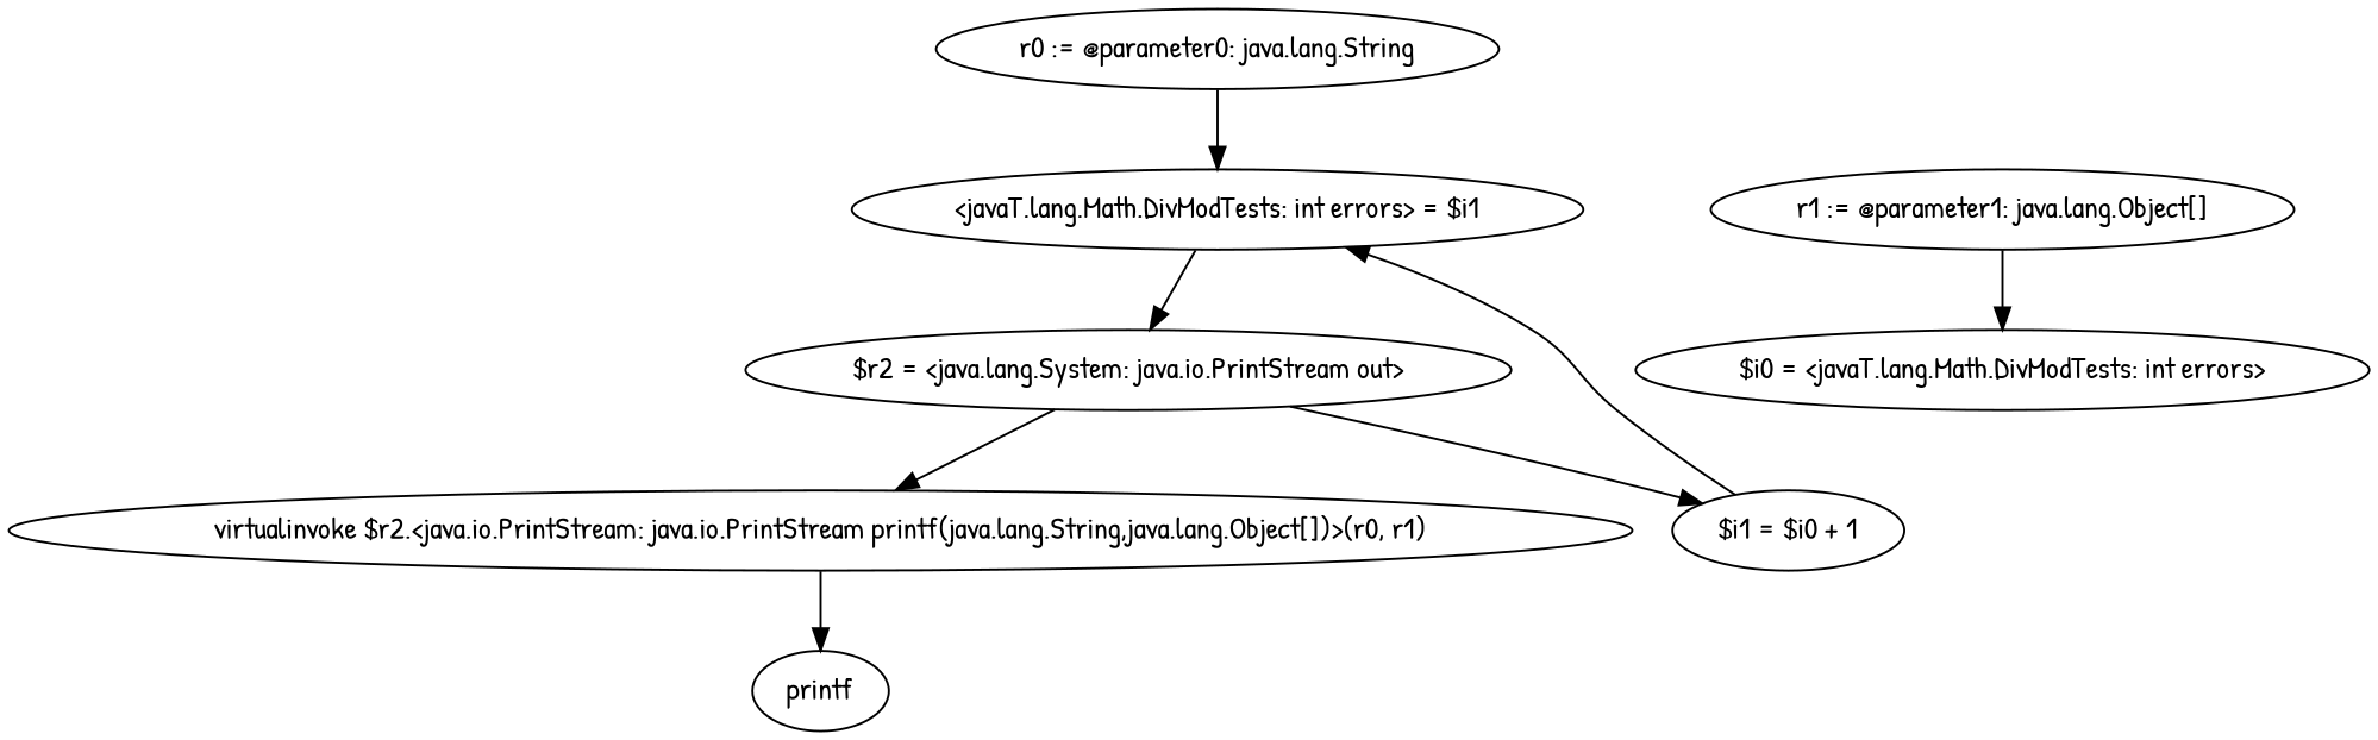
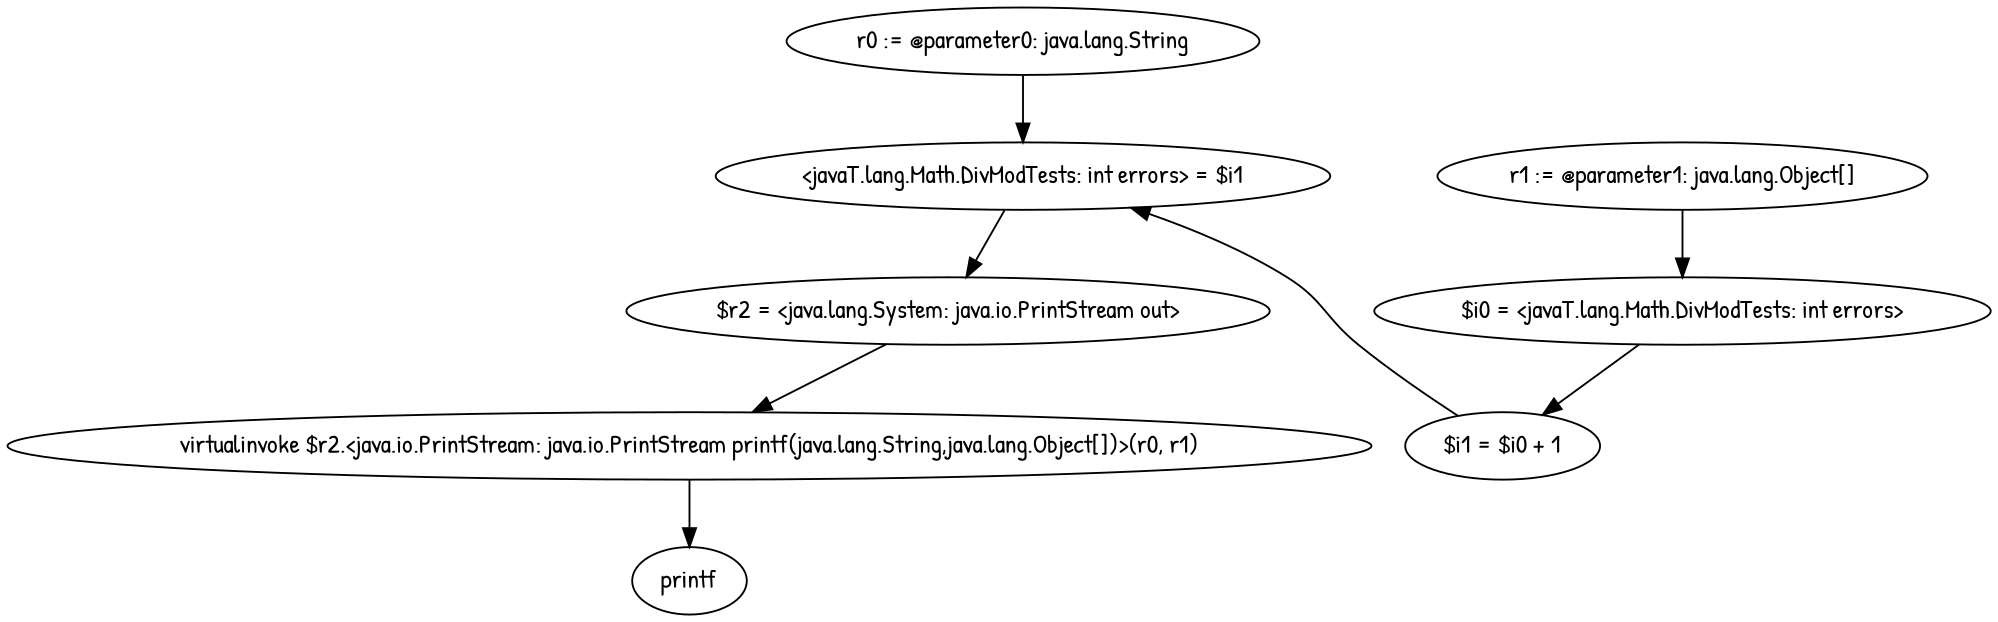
  digraph {
    fontname="Patrick Hand"
    node [fontname="Patrick Hand"]
    edge [fontname="Patrick Hand"]
    "r0 := @parameter0: java.lang.String"
    "<javaT.lang.Math.DivModTests: int errors> = $i1"
    "r1 := @parameter1: java.lang.Object[]"
    "$i0 = <javaT.lang.Math.DivModTests: int errors>"
    "$i1 = $i0 + 1"
    "$r2 = <java.lang.System: java.io.PrintStream out>"
    "virtualinvoke $r2.<java.io.PrintStream: java.io.PrintStream printf(java.lang.String,java.lang.Object[])>(r0, r1)"
    n8 [label=printf]
    "r0 := @parameter0: java.lang.String" -> "<javaT.lang.Math.DivModTests: int errors> = $i1"
    "<javaT.lang.Math.DivModTests: int errors> = $i1" -> "$r2 = <java.lang.System: java.io.PrintStream out>"
    "r1 := @parameter1: java.lang.Object[]" -> "$i0 = <javaT.lang.Math.DivModTests: int errors>"
-   "$r2 = <java.lang.System: java.io.PrintStream out>" -> "$i1 = $i0 + 1"
+   "$i0 = <javaT.lang.Math.DivModTests: int errors>" -> "$i1 = $i0 + 1"
    "$i1 = $i0 + 1" -> "<javaT.lang.Math.DivModTests: int errors> = $i1"
    "$r2 = <java.lang.System: java.io.PrintStream out>" -> "virtualinvoke $r2.<java.io.PrintStream: java.io.PrintStream printf(java.lang.String,java.lang.Object[])>(r0, r1)"
    "virtualinvoke $r2.<java.io.PrintStream: java.io.PrintStream printf(java.lang.String,java.lang.Object[])>(r0, r1)" -> n8
  }
